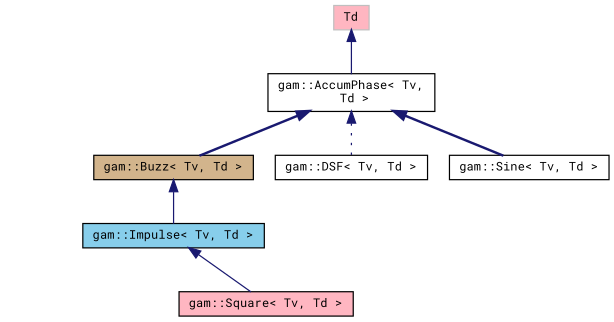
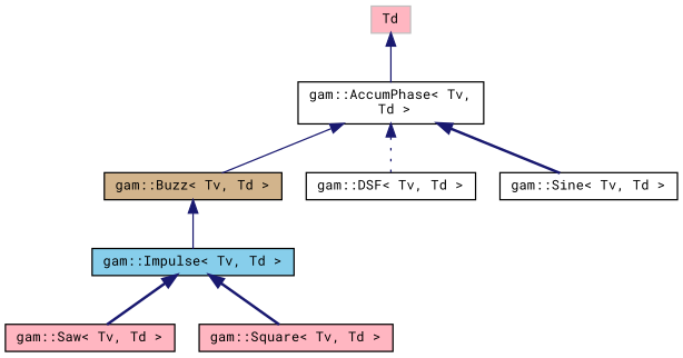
  digraph {
    fontname="Roboto Mono"
    node [color=black fillcolor=white fontname="Roboto Mono" fontsize=10 shape=record style=filled]
    edge [color=midnightblue dir=back fontname="Roboto Mono" fontsize=10 labelfontname="FreeSans.ttf" labelfontsize=10 style=bold]
    n1 [fontcolor=black height=0.2 label="gam::AccumPhase\< Tv,\l Td \>" width=0.4]
    n2 [fillcolor=tan height=0.2 label="gam::Buzz\< Tv, Td \>" width=0.4]
    n3 [height=0.2 label="gam::DSF\< Tv, Td \>" width=0.4]
    n4 [height=0.2 label="gam::Sine\< Tv, Td \>" width=0.4]
    n5 [fillcolor=skyblue height=0.2 label="gam::Impulse\< Tv, Td \>" width=0.4]
    n6 [color=grey75 fillcolor=lightpink height=0.2 label=Td width=0.4]
+   n7 [fillcolor=lightpink height=0.2 label="gam::Saw\< Tv, Td \>" width=0.4]
    n8 [fillcolor=lightpink height=0.2 label="gam::Square\< Tv, Td \>" width=0.4]
-   n1 -> n2
+   n1 -> n2 [style=solid]
    n1 -> n3 [style=dotted]
    n1 -> n4
    n2 -> n5 [style=solid]
-   n5 -> n8 [style=solid]
+   n5 -> n7
+   n5 -> n8
    n6 -> n1 [style=solid]
  }
